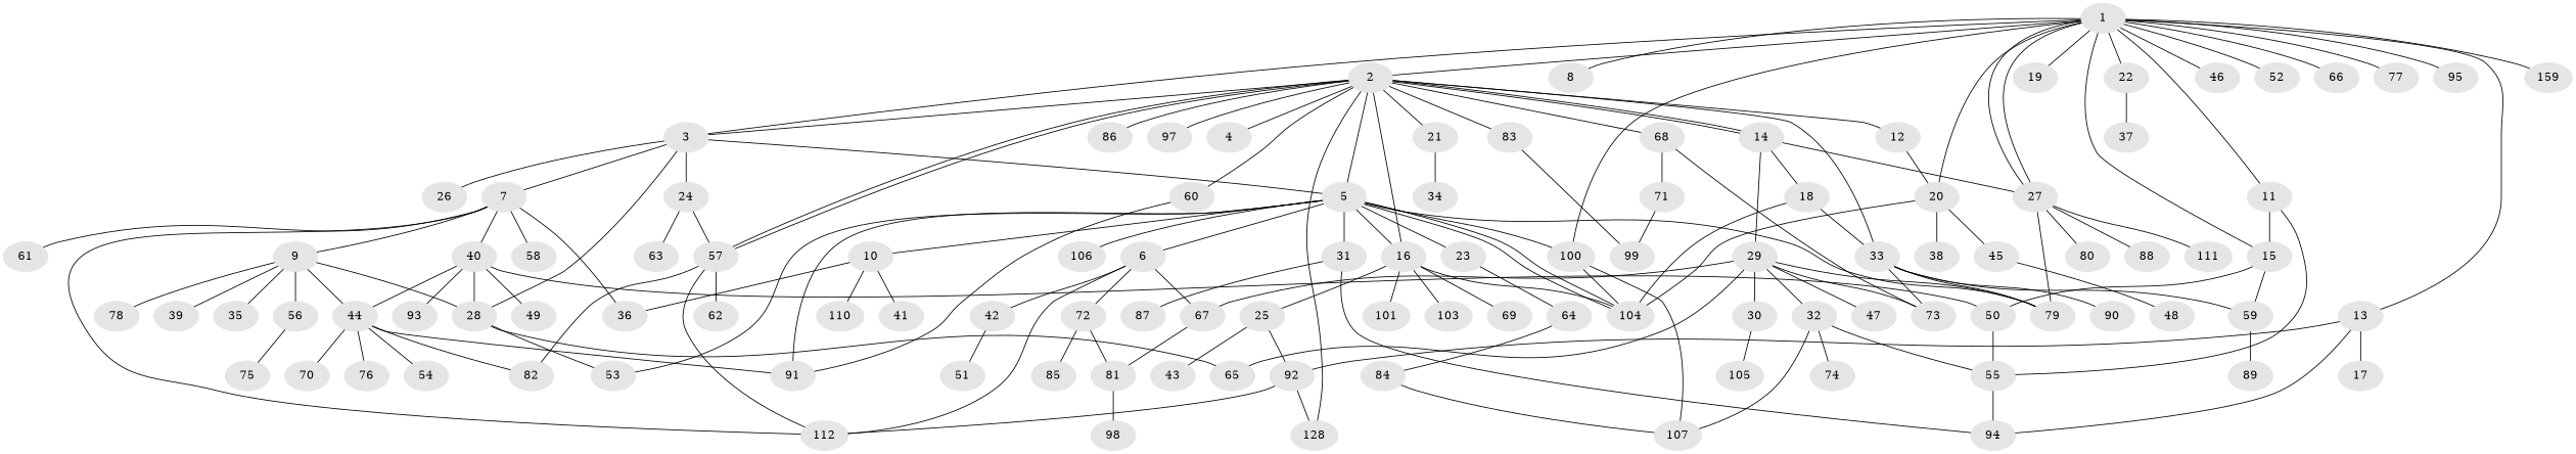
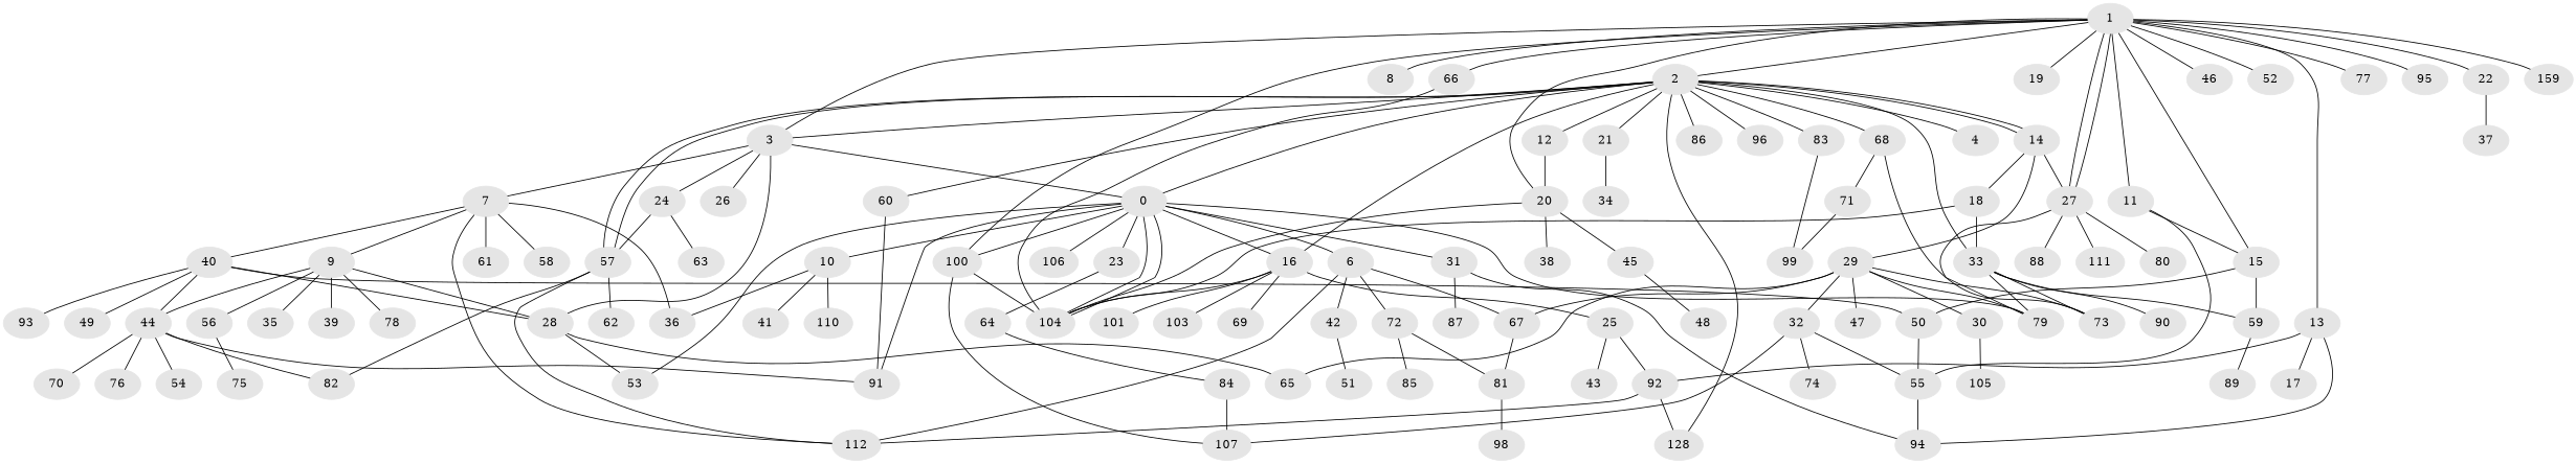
  graph {
    node [color=gray90 style=filled]
    1
    2
    3
    8
    11
    13
    15
    19
    20
    22
    27
    46
    52
    66
    77
    95
    100
    n18 [label=159]
    4
-   5
+   5 [label=0]
    12
    14
    16
    21
    33
    57
    60
    68
    83
    86
-   96 [label=97]
+   96
    n32 [label=128]
    7
    24
    26
    28
    55
    17
    92
    94
    50
    59
    104
    38
    45
    37
    79
    80
    88
    111
    107
    6
    10
    23
    31
    53
    91
    106
    18
    29
    25
    69
    101
    103
    34
    73
    90
    n68 [label=112]
    82
    62
    71
    99
    9
    36
    40
    58
    61
    63
    65
    42
    67
    72
    41
    110
    64
    87
    51
    81
    85
    35
    39
    44
    56
    78
    49
    93
    54
    70
    76
    75
    30
    32
    47
    89
    43
    48
    84
    105
    74
    98
    1 -- 2
    1 -- 3
    1 -- 8
    1 -- 11
    1 -- 13
    1 -- 15
    1 -- 19
    1 -- 20
    1 -- 22
    1 -- 27
    1 -- 27
    1 -- 46
    1 -- 52
    1 -- 66
    1 -- 77
    1 -- 95
    1 -- 100
    1 -- n18
    2 -- 3
    2 -- 4
    2 -- 5
    2 -- 12
    2 -- 14
    2 -- 14
    2 -- 16
    2 -- 21
    2 -- 33
    2 -- 57
    2 -- 57
    2 -- 60
    2 -- 68
    2 -- 83
    2 -- 86
    2 -- 96
    2 -- n32
    3 -- 5
    3 -- 7
    3 -- 24
    3 -- 26
    3 -- 28
    11 -- 15
    11 -- 55
    13 -- 17
    13 -- 92
    13 -- 94
    15 -- 50
    15 -- 59
    20 -- 104
    20 -- 38
    20 -- 45
    22 -- 37
    27 -- 79
    27 -- 80
    27 -- 88
    27 -- 111
+   66 -- 104
    100 -- 104
    100 -- 107
    5 -- 100
    5 -- 16
    5 -- 104
    5 -- 104
    5 -- 79
    5 -- 6
    5 -- 10
    5 -- 23
    5 -- 31
    5 -- 53
    5 -- 91
    5 -- 106
    12 -- 20
    14 -- 27
    14 -- 18
    14 -- 29
    16 -- 104
    16 -- 25
    16 -- 69
    16 -- 101
    16 -- 103
    21 -- 34
    33 -- 59
    33 -- 79
    33 -- 73
    33 -- 90
    57 -- n68
    57 -- 82
    57 -- 62
    60 -- 91
    68 -- 73
    68 -- 71
    83 -- 99
    7 -- n68
    7 -- 9
    7 -- 36
    7 -- 40
    7 -- 58
    7 -- 61
    24 -- 57
    24 -- 63
    28 -- 53
    28 -- 65
    55 -- 94
    92 -- n32
    92 -- n68
    50 -- 55
    59 -- 89
    45 -- 48
    6 -- n68
    6 -- 42
    6 -- 67
    6 -- 72
    10 -- 36
    10 -- 41
    10 -- 110
    23 -- 64
    31 -- 94
    31 -- 87
    18 -- 33
    18 -- 104
    29 -- 79
    29 -- 73
    29 -- 65
    29 -- 67
    29 -- 30
    29 -- 32
    29 -- 47
    25 -- 92
    25 -- 43
    71 -- 99
    9 -- 28
    9 -- 35
    9 -- 39
    9 -- 44
    9 -- 56
    9 -- 78
    40 -- 28
    40 -- 50
    40 -- 44
    40 -- 49
    40 -- 93
    42 -- 51
    67 -- 81
    72 -- 81
    72 -- 85
    64 -- 84
    81 -- 98
    44 -- 91
    44 -- 82
    44 -- 54
    44 -- 70
    44 -- 76
    56 -- 75
    30 -- 105
    32 -- 55
    32 -- 107
    32 -- 74
    84 -- 107
  }
